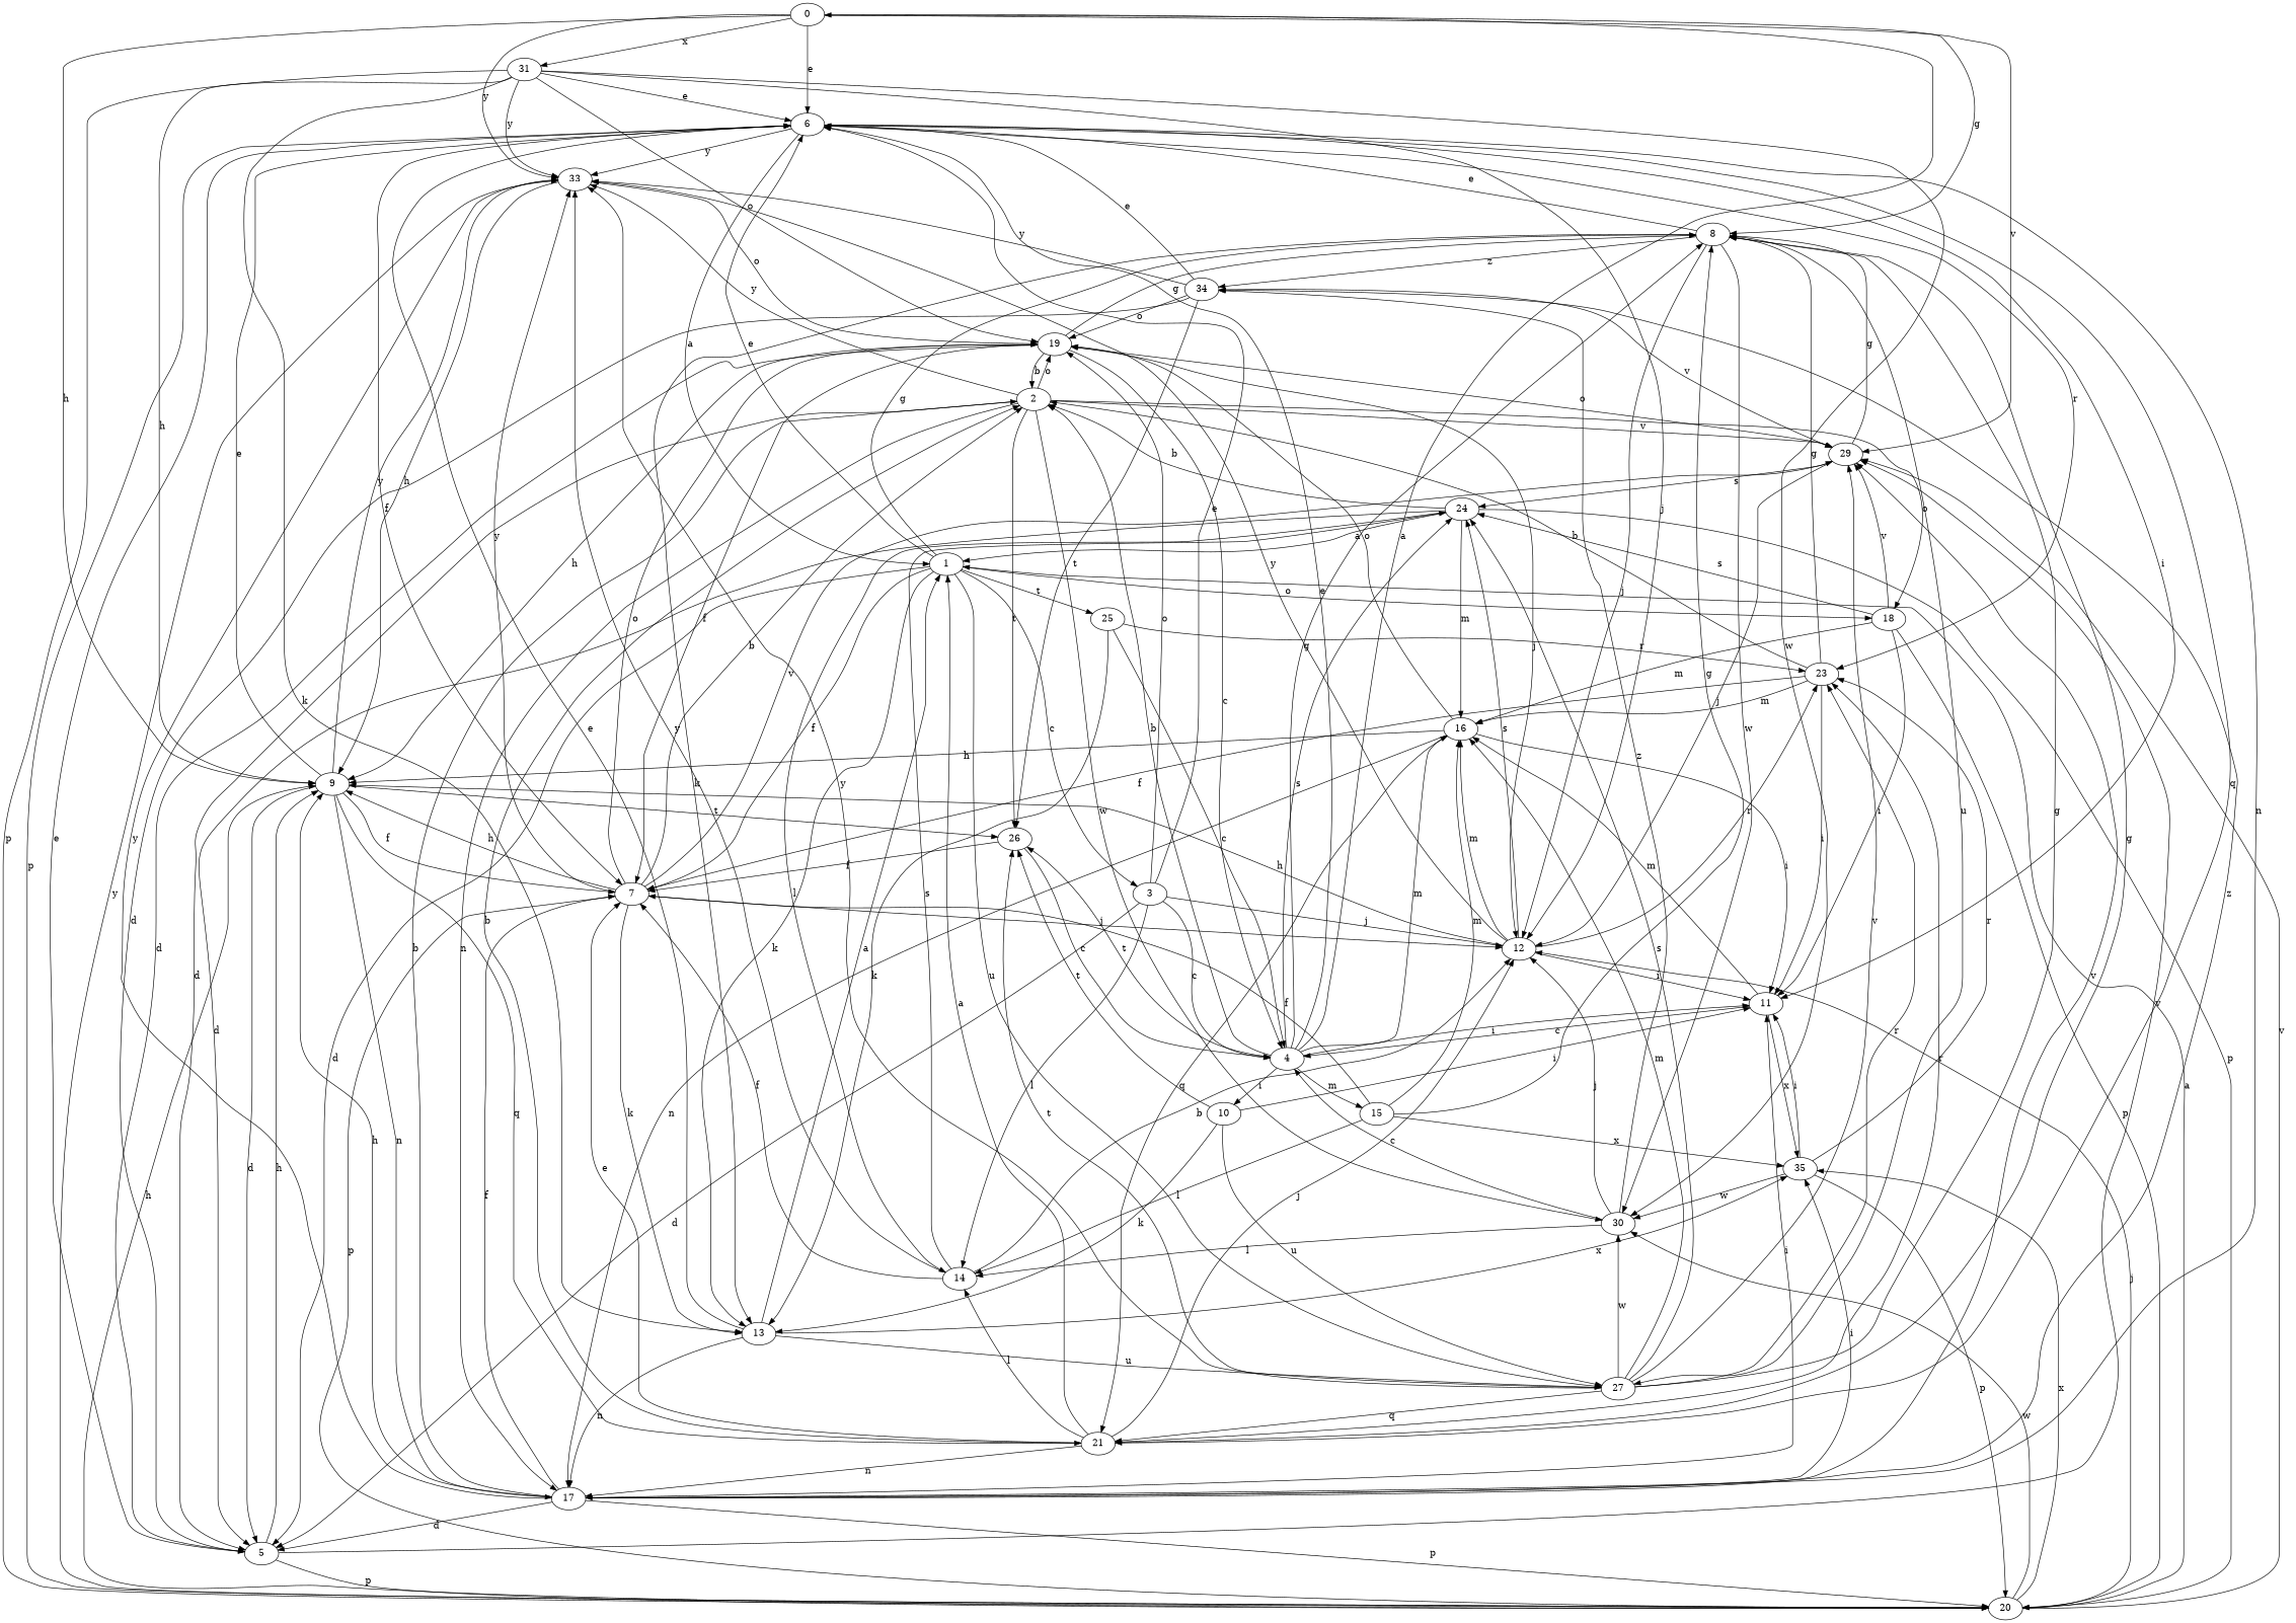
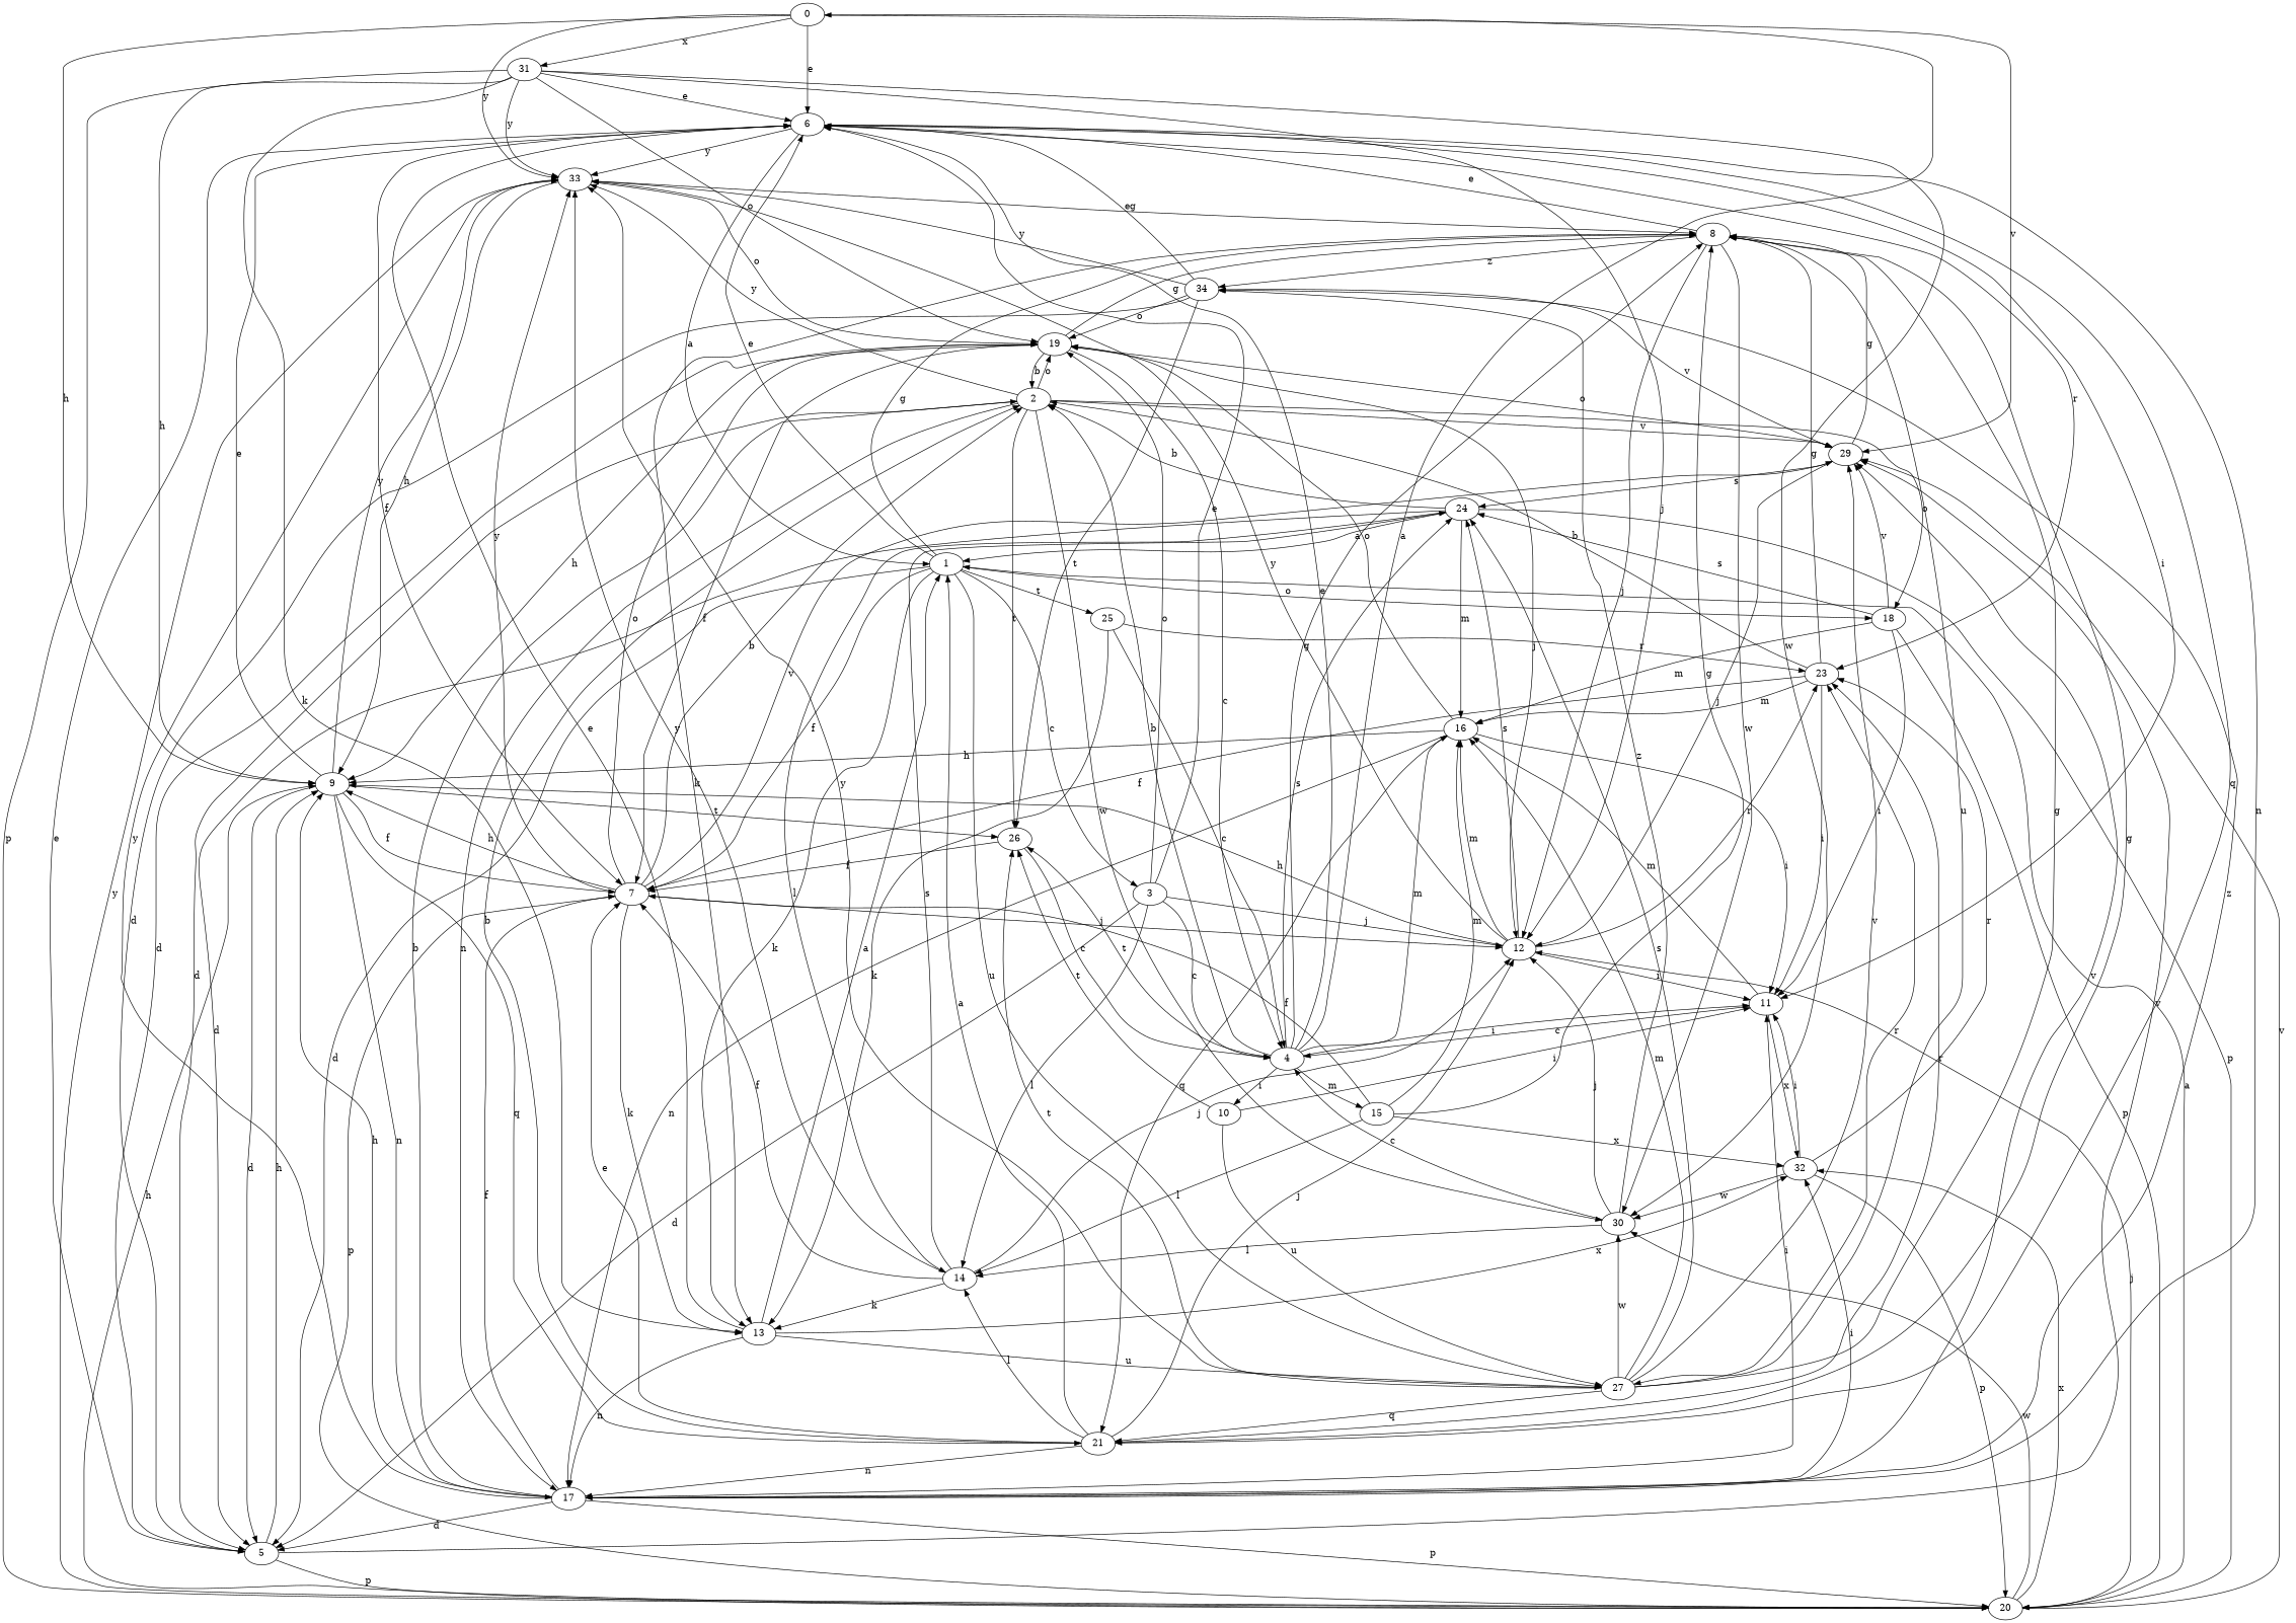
  strict digraph {
    0
    6
    8
    9
    29
    31
    33
    1
    7
    17
    11
    20
    21
    23
    13
    27
    30
    12
    34
    5
    26
    19
    24
    3
    18
    25
    4
    14
    2
-   32 [label=35]
+   32
    16
    10
    15
    0 -> 6 [label=e]
-   0 -> 8 [label=g]
+   33 -> 8 [label=g]
    0 -> 9 [label=h]
    0 -> 29 [label=v]
    0 -> 31 [label=x]
    0 -> 33 [label=y]
    6 -> 33 [label=y]
    6 -> 1 [label=a]
    6 -> 7 [label=f]
    6 -> 17 [label=n]
    6 -> 11 [label=i]
-   6 -> 20 [label=p]
    6 -> 21 [label=q]
    6 -> 23 [label=r]
    8 -> 6 [label=e]
    8 -> 13 [label=k]
    8 -> 27 [label=u]
    8 -> 30 [label=w]
    8 -> 12 [label=j]
    8 -> 34 [label=z]
    9 -> 6 [label=e]
    9 -> 33 [label=y]
    9 -> 7 [label=f]
    9 -> 17 [label=n]
    9 -> 21 [label=q]
    9 -> 5 [label=d]
    9 -> 26 [label=t]
    29 -> 8 [label=g]
    29 -> 12 [label=j]
    29 -> 19 [label=o]
    29 -> 24 [label=s]
    31 -> 6 [label=e]
    31 -> 9 [label=h]
    31 -> 33 [label=y]
    31 -> 20 [label=p]
    31 -> 13 [label=k]
    31 -> 30 [label=w]
    31 -> 12 [label=j]
    31 -> 19 [label=o]
    33 -> 9 [label=h]
    33 -> 19 [label=o]
    1 -> 6 [label=e]
    1 -> 8 [label=g]
    1 -> 7 [label=f]
    1 -> 13 [label=k]
    1 -> 27 [label=u]
    1 -> 5 [label=d]
    1 -> 3 [label=c]
    1 -> 18 [label=o]
    1 -> 25 [label=t]
    7 -> 9 [label=h]
    7 -> 29 [label=v]
    7 -> 33 [label=y]
    7 -> 20 [label=p]
    7 -> 13 [label=k]
    7 -> 12 [label=j]
    7 -> 19 [label=o]
    7 -> 2 [label=b]
    17 -> 9 [label=h]
    17 -> 29 [label=v]
    17 -> 33 [label=y]
    17 -> 7 [label=f]
    17 -> 11 [label=i]
    17 -> 20 [label=p]
    17 -> 34 [label=z]
    17 -> 5 [label=d]
    17 -> 2 [label=b]
    17 -> 32 [label=i]
    11 -> 4 [label=c]
    11 -> 32 [label=x]
    11 -> 16 [label=m]
    20 -> 9 [label=h]
    20 -> 29 [label=v]
    20 -> 33 [label=y]
    20 -> 1 [label=a]
    20 -> 30 [label=w]
    20 -> 12 [label=j]
    20 -> 32 [label=x]
    21 -> 8 [label=g]
    21 -> 1 [label=a]
    21 -> 7 [label=e]
    21 -> 17 [label=n]
    21 -> 23 [label=r]
    21 -> 12 [label=j]
    21 -> 14 [label=l]
    21 -> 2 [label=b]
    23 -> 8 [label=g]
    23 -> 7 [label=f]
    23 -> 11 [label=i]
    23 -> 2 [label=b]
    23 -> 16 [label=m]
    13 -> 6 [label=e]
    13 -> 1 [label=a]
    13 -> 17 [label=n]
    13 -> 27 [label=u]
    13 -> 32 [label=x]
    27 -> 8 [label=g]
    27 -> 29 [label=v]
    27 -> 33 [label=y]
    27 -> 21 [label=q]
    27 -> 23 [label=r]
    27 -> 30 [label=w]
    27 -> 26 [label=t]
    27 -> 24 [label=s]
    27 -> 16 [label=m]
    30 -> 12 [label=j]
    30 -> 34 [label=z]
    30 -> 4 [label=c]
    30 -> 14 [label=l]
    12 -> 9 [label=h]
    12 -> 33 [label=y]
    12 -> 11 [label=i]
    12 -> 23 [label=r]
    12 -> 24 [label=s]
    12 -> 16 [label=m]
    34 -> 6 [label=e]
    34 -> 29 [label=v]
    34 -> 33 [label=y]
    34 -> 5 [label=d]
    34 -> 26 [label=t]
    34 -> 19 [label=o]
    5 -> 6 [label=e]
    5 -> 9 [label=h]
    5 -> 29 [label=v]
    5 -> 20 [label=p]
    26 -> 7 [label=f]
    26 -> 4 [label=c]
    19 -> 8 [label=g]
    19 -> 9 [label=h]
    19 -> 7 [label=f]
    19 -> 12 [label=j]
    19 -> 5 [label=d]
    19 -> 4 [label=c]
    19 -> 2 [label=b]
    24 -> 1 [label=a]
    24 -> 20 [label=p]
    24 -> 5 [label=d]
    24 -> 14 [label=l]
    24 -> 2 [label=b]
    24 -> 16 [label=m]
    3 -> 6 [label=e]
    3 -> 12 [label=j]
    3 -> 5 [label=d]
    3 -> 19 [label=o]
    3 -> 4 [label=c]
    3 -> 14 [label=l]
    18 -> 29 [label=v]
    18 -> 11 [label=i]
    18 -> 20 [label=p]
    18 -> 24 [label=s]
    18 -> 16 [label=m]
    25 -> 23 [label=r]
    25 -> 13 [label=k]
    25 -> 4 [label=c]
    4 -> 0 [label=a]
    4 -> 6 [label=e]
    4 -> 8 [label=g]
    4 -> 11 [label=i]
    4 -> 26 [label=t]
    4 -> 24 [label=s]
    4 -> 2 [label=b]
    4 -> 16 [label=m]
    4 -> 10 [label=i]
    4 -> 15 [label=m]
    14 -> 33 [label=y]
    14 -> 7 [label=f]
-   14 -> 12 [label=b]
+   14 -> 12 [label=j]
    14 -> 24 [label=s]
    2 -> 29 [label=v]
    2 -> 33 [label=y]
    2 -> 17 [label=n]
    2 -> 30 [label=w]
    2 -> 5 [label=d]
    2 -> 26 [label=t]
    2 -> 19 [label=o]
    2 -> 18 [label=o]
    32 -> 11 [label=i]
    32 -> 20 [label=p]
    32 -> 23 [label=r]
    32 -> 30 [label=w]
    16 -> 9 [label=h]
    16 -> 17 [label=n]
    16 -> 11 [label=i]
    16 -> 21 [label=q]
    16 -> 19 [label=o]
    10 -> 11 [label=i]
-   10 -> 13 [label=k]
+   14 -> 13 [label=k]
    10 -> 27 [label=u]
    10 -> 26 [label=t]
    15 -> 8 [label=g]
    15 -> 7 [label=f]
    15 -> 14 [label=l]
    15 -> 32 [label=x]
    15 -> 16 [label=m]
  }
